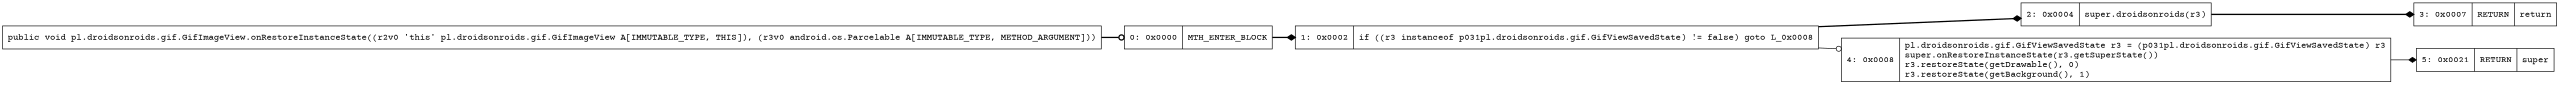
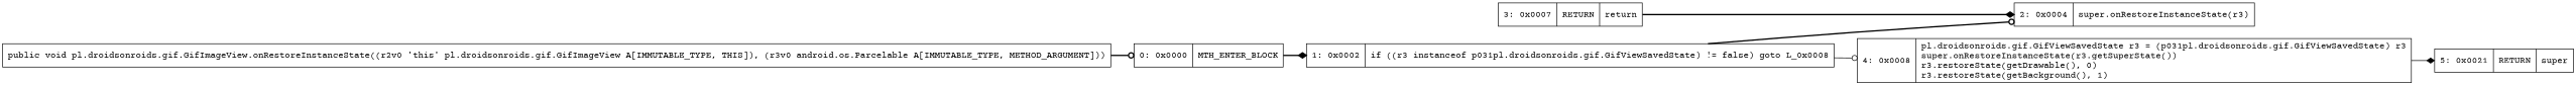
  digraph {
    fontname="Courier Prime"
    rankdir=LR
    node [fontname="Courier Prime" shape=record]
    edge [arrowhead=diamond fontname="Courier Prime" style=bold]
    n1 [label="{0\:\ 0x0000|MTH_ENTER_BLOCK\l}"]
    n2 [label="{1\:\ 0x0002|if ((r3 instanceof p031pl.droidsonroids.gif.GifViewSavedState) != false) goto L_0x0008\l}"]
-   n3 [label="{2\:\ 0x0004|super.droidsonroids(r3)\l}"]
+   n3 [label="{2\:\ 0x0004|super.onRestoreInstanceState(r3)\l}"]
    n4 [label="{4\:\ 0x0008|pl.droidsonroids.gif.GifViewSavedState r3 = (p031pl.droidsonroids.gif.GifViewSavedState) r3\lsuper.onRestoreInstanceState(r3.getSuperState())\lr3.restoreState(getDrawable(), 0)\lr3.restoreState(getBackground(), 1)\l}"]
    n5 [label="{3\:\ 0x0007|RETURN\l|return\l}"]
    n6 [label="{5\:\ 0x0021|RETURN\l|super\l}"]
    n7 [label="{public void pl.droidsonroids.gif.GifImageView.onRestoreInstanceState((r2v0 'this' pl.droidsonroids.gif.GifImageView A[IMMUTABLE_TYPE, THIS]), (r3v0 android.os.Parcelable A[IMMUTABLE_TYPE, METHOD_ARGUMENT])) }"]
    n1 -> n2
-   n2 -> n3
+   n2 -> n3 [arrowhead=odot]
    n2 -> n4 [arrowhead=odot style=solid]
-   n3 -> n5
+   n5 -> n3
    n4 -> n6 [style=solid]
    n7 -> n1 [arrowhead=odot]
  }
